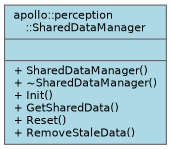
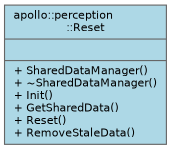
  digraph {
-   n1 [color=gray40 fillcolor=lightblue fontcolor=black fontname=Helvetica fontsize=10 height=0.2 label="{apollo::perception\l::SharedDataManager\n||+ SharedDataManager()\l+ ~SharedDataManager()\l+ Init()\l+ GetSharedData()\l+ Reset()\l+ RemoveStaleData()\l}" shape=record style=filled width=0.4]
+   n1 [color=gray40 fillcolor=lightblue fontcolor=black fontname=Helvetica fontsize=10 height=0.2 label="{apollo::perception\l::Reset\n||+ SharedDataManager()\l+ ~SharedDataManager()\l+ Init()\l+ GetSharedData()\l+ Reset()\l+ RemoveStaleData()\l}" shape=record style=filled width=0.4]
  }
